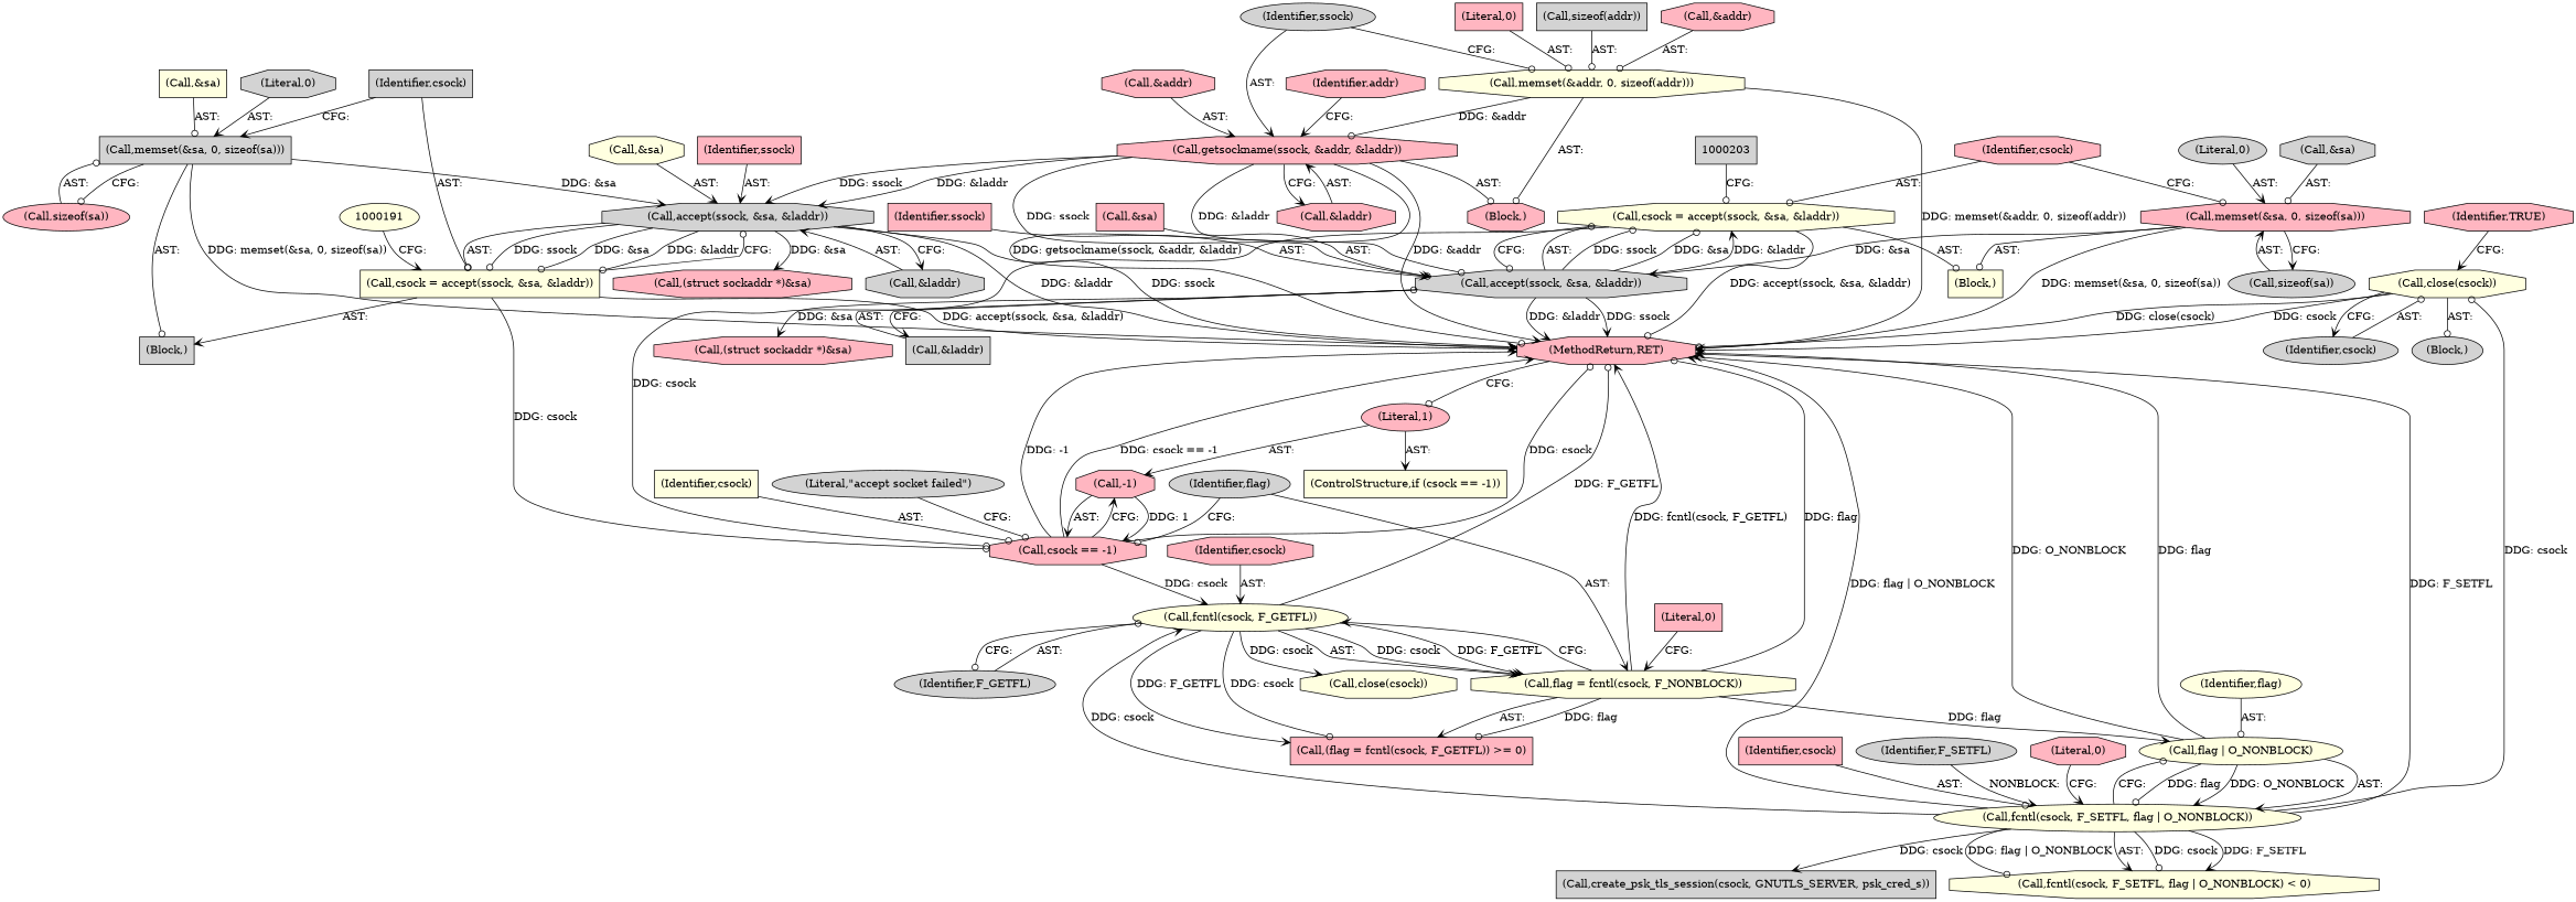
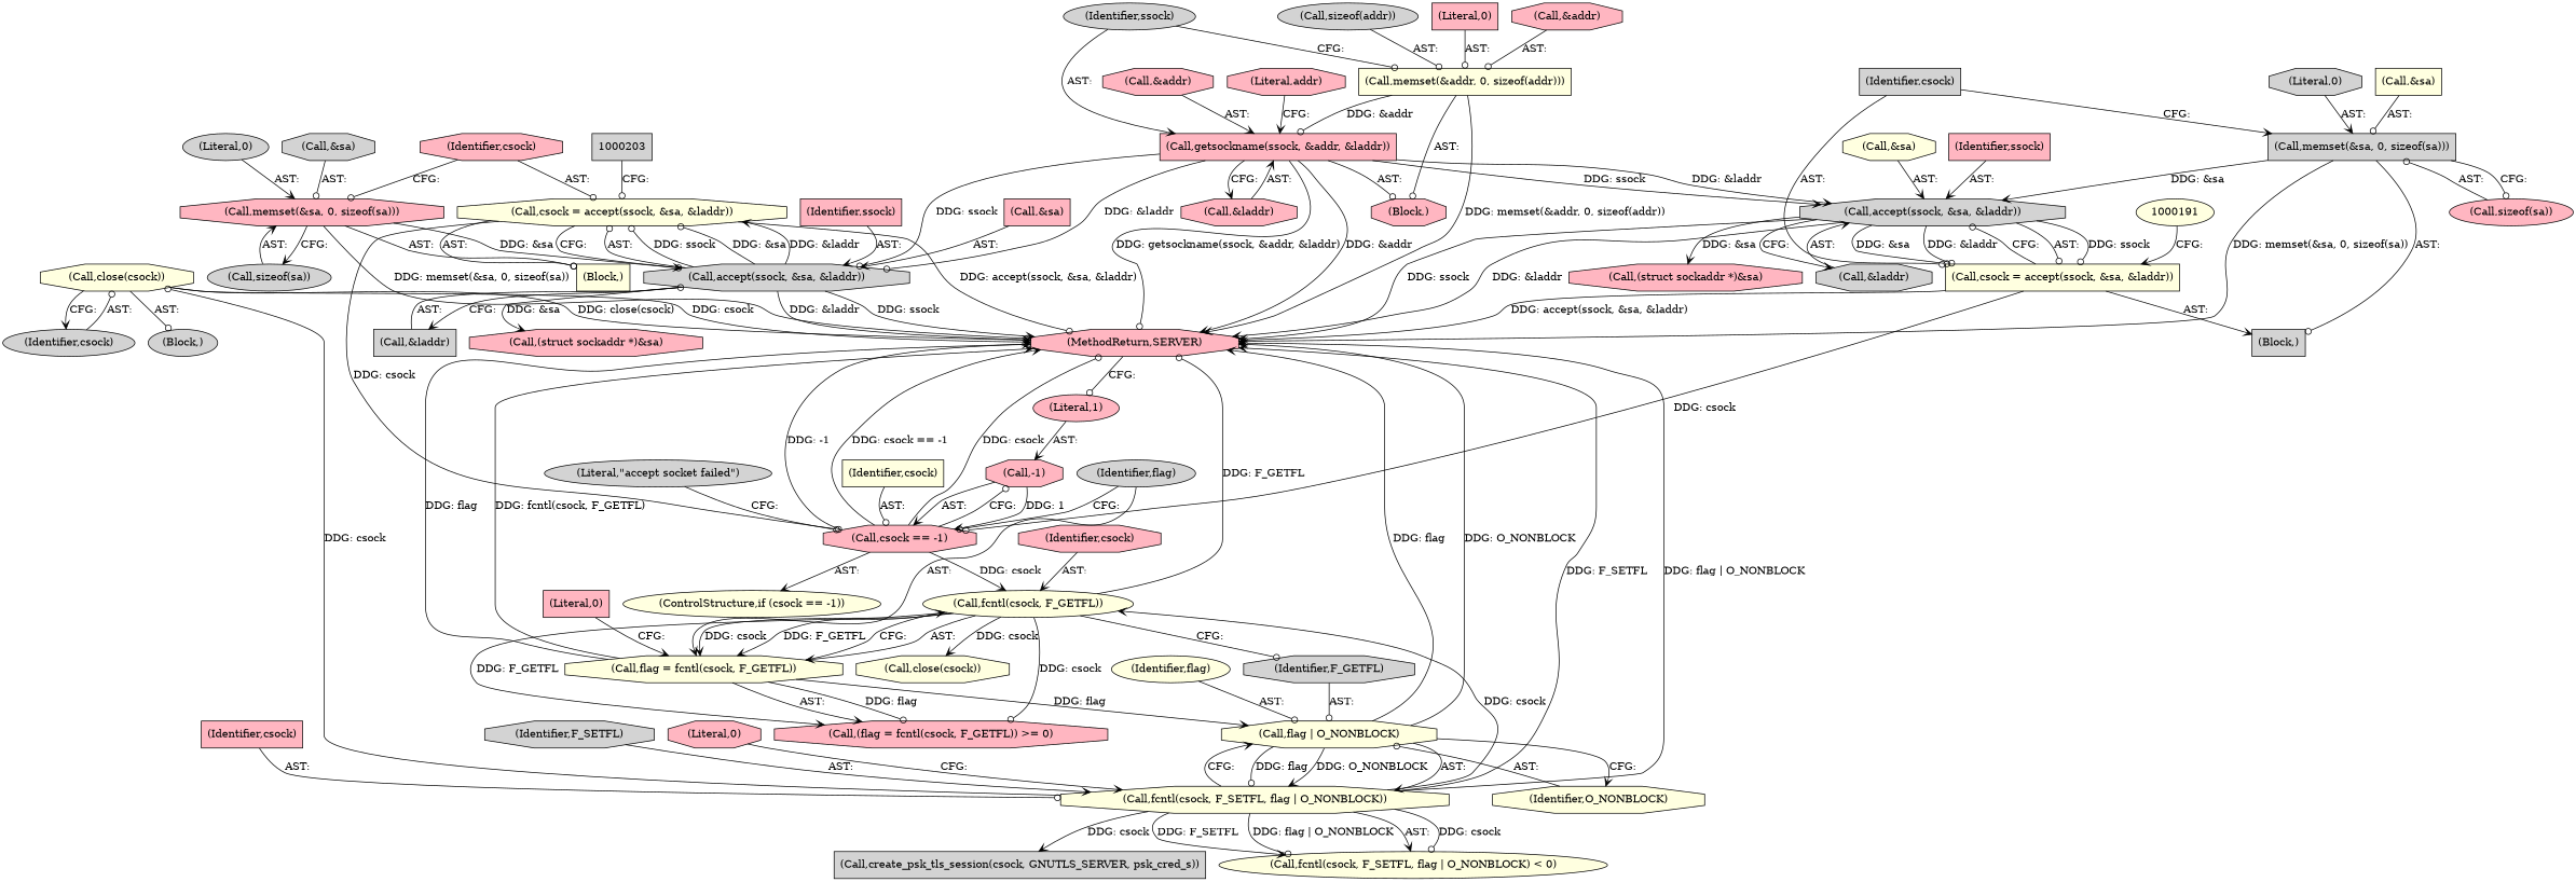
  digraph {
    node [fillcolor=lightpink shape=octagon style=filled]
    edge [arrowhead=vee]
    n1 [fillcolor=lightyellow label="(Call,close(csock))"]
    n2 [fillcolor=lightgrey label="(Identifier,csock)" shape=ellipse]
    n3 [fillcolor=lightgrey label="(Block,)" shape=ellipse]
-   n4 [label="(MethodReturn,RET)"]
+   n4 [label="(MethodReturn,SERVER)"]
    n5 [label="(Literal,1)" shape=ellipse]
-   n6 [fillcolor=lightyellow label="(Call,fcntl(csock, F_SETFL, flag | O_NONBLOCK))" shape=ellipse]
-   n7 [fillcolor=lightyellow label="(Call,flag | O_NONBLOCK)" shape=ellipse]
+   n6 [fillcolor=lightyellow label="(Call,fcntl(csock, F_SETFL, flag | O_NONBLOCK))"]
+   n7 [fillcolor=lightyellow label="(Call,flag | O_NONBLOCK)"]
    n8 [fillcolor=lightgrey label="(Call,create_psk_tls_session(csock, GNUTLS_SERVER, psk_cred_s))" shape=box]
-   n9 [fillcolor=lightyellow label="(Call,fcntl(csock, F_SETFL, flag | O_NONBLOCK) < 0)"]
+   n9 [fillcolor=lightyellow label="(Call,fcntl(csock, F_SETFL, flag | O_NONBLOCK) < 0)" shape=ellipse]
    n10 [fillcolor=lightyellow label="(Call,fcntl(csock, F_GETFL))" shape=ellipse]
-   n12 [fillcolor=lightyellow label="(Call,flag = fcntl(csock, F_NONBLOCK))"]
-   n13 [label="(Call,(flag = fcntl(csock, F_GETFL)) >= 0)" shape=box]
+   n11 [fillcolor=lightyellow label="(Identifier,O_NONBLOCK)"]
+   n12 [fillcolor=lightyellow label="(Call,flag = fcntl(csock, F_GETFL))"]
+   n13 [label="(Call,(flag = fcntl(csock, F_GETFL)) >= 0)"]
    n14 [fillcolor=lightyellow label="(Call,close(csock))"]
-   n15 [fillcolor=lightgrey label="(Identifier,F_GETFL)" shape=ellipse]
+   n15 [fillcolor=lightgrey label="(Identifier,F_GETFL)"]
    n16 [label="(Call,csock == -1)"]
    n17 [label="(Call,-1)"]
-   n18 [fillcolor=lightyellow label="(ControlStructure,if (csock == -1))" shape=box]
+   n18 [fillcolor=lightyellow label="(ControlStructure,if (csock == -1))" shape=ellipse]
    n19 [fillcolor=lightyellow label="(Call,csock = accept(ssock, &sa, &laddr))"]
    n20 [fillcolor=lightgrey label="(Call,accept(ssock, &sa, &laddr))"]
    n21 [fillcolor=lightyellow label="(Block,)" shape=box]
    n22 [label="(Call,(struct sockaddr *)&sa)"]
    n23 [fillcolor=lightgrey label="(Call,&laddr)" shape=box]
-   n24 [label="(Call,getsockname(ssock, &addr, &laddr))"]
+   n24 [label="(Call,getsockname(ssock, &addr, &laddr))" shape=box]
    n25 [fillcolor=lightgrey label="(Call,accept(ssock, &sa, &laddr))"]
    n26 [label="(Block,)"]
    n27 [label="(Call,&laddr)"]
    n28 [fillcolor=lightyellow label="(Call,csock = accept(ssock, &sa, &laddr))" shape=box]
    n29 [fillcolor=lightgrey label="(Call,&laddr)"]
    n30 [label="(Call,(struct sockaddr *)&sa)"]
-   n31 [fillcolor=lightyellow label="(Call,memset(&addr, 0, sizeof(addr)))"]
-   n32 [fillcolor=lightgrey label="(Call,sizeof(addr))" shape=box]
+   n31 [fillcolor=lightyellow label="(Call,memset(&addr, 0, sizeof(addr)))" shape=box]
+   n32 [fillcolor=lightgrey label="(Call,sizeof(addr))" shape=ellipse]
    n33 [label="(Call,memset(&sa, 0, sizeof(sa)))"]
    n34 [fillcolor=lightgrey label="(Call,sizeof(sa))" shape=ellipse]
    n35 [fillcolor=lightgrey label="(Block,)" shape=box]
    n36 [fillcolor=lightgrey label="(Call,memset(&sa, 0, sizeof(sa)))" shape=box]
    n37 [label="(Call,sizeof(sa))" shape=ellipse]
    n38 [label="(Identifier,csock)"]
    n39 [label="(Call,&addr)"]
-   n40 [label="(Identifier,addr)"]
+   n40 [label="(Literal,addr)"]
    n41 [fillcolor=lightyellow label="(Identifier,csock)" shape=box]
    n42 [label="(Identifier,csock)" shape=box]
    n43 [fillcolor=lightgrey label="(Identifier,ssock)" shape=ellipse]
    n44 [fillcolor=lightyellow label="(Call,&sa)" shape=box]
    n45 [label="(Identifier,csock)"]
    n46 [fillcolor=lightgrey label="(Identifier,flag)" shape=ellipse]
    n47 [fillcolor=lightgrey label="(Literal,0)" shape=ellipse]
    n48 [fillcolor=lightgrey label="(Identifier,csock)" shape=box]
    n49 [fillcolor=lightyellow label="(Call,&sa)"]
    n50 [fillcolor=lightgrey label="(Call,&sa)"]
    n51 [fillcolor=lightgrey label="(Literal,0)"]
    n52 [label="(Identifier,ssock)" shape=box]
-   n53 [fillcolor=lightgrey label="(Identifier,F_SETFL)" shape=ellipse]
+   n53 [fillcolor=lightgrey label="(Identifier,F_SETFL)"]
    n54 [fillcolor=lightgrey label="(Literal,\"accept socket failed\")" shape=ellipse]
    n55 [label="(Literal,0)" shape=box]
    n56 [label="(Literal,0)"]
    n57 [label="(Literal,0)" shape=box]
    n58 [label="(Identifier,ssock)" shape=box]
-   n59 [label="(Identifier,TRUE)"]
    n60 [fillcolor=lightyellow label="(Identifier,flag)" shape=ellipse]
    n61 [label="(Call,&sa)" shape=box]
    n62 [label="(Call,&addr)"]
    1000203 [fillcolor=lightgrey shape=box]
    n64 [fillcolor=lightyellow label=1000191 shape=ellipse]
    n1 -> n2 [label="CFG: "]
    n1 -> n3 [arrowhead=odot label="AST: "]
    n1 -> n4 [arrowhead=odot label="DDG: close(csock)"]
    n1 -> n4 [label="DDG: csock"]
    n2 -> n1 [arrowhead=odot label="AST: "]
    n4 -> n5 [arrowhead=odot label="CFG: "]
    n5 -> n17 [label="AST: "]
    n6 -> n1 [arrowhead=odot label="DDG: csock"]
    n6 -> n4 [label="DDG: flag | O_NONBLOCK"]
    n6 -> n4 [label="DDG: F_SETFL"]
-   n6 -> n7 [arrowhead=odot label="CFG: "]
+   n6 -> n7 [label="CFG: "]
    n6 -> n8 [label="DDG: csock"]
    n6 -> n9 [label="AST: "]
    n6 -> n9 [arrowhead=odot label="DDG: csock"]
    n6 -> n9 [label="DDG: F_SETFL"]
    n6 -> n9 [arrowhead=odot label="DDG: flag | O_NONBLOCK"]
    n6 -> n10 [label="DDG: csock"]
    n7 -> n4 [label="DDG: O_NONBLOCK"]
    n7 -> n4 [label="DDG: flag"]
    n7 -> n6 [label="AST: "]
    n7 -> n6 [arrowhead=odot label="DDG: flag"]
    n7 -> n6 [label="DDG: O_NONBLOCK"]
+   n7 -> n11 [label="CFG: "]
    n10 -> n4 [arrowhead=odot label="DDG: F_GETFL"]
    n10 -> n12 [label="AST: "]
    n10 -> n12 [label="DDG: csock"]
    n10 -> n12 [label="DDG: F_GETFL"]
    n10 -> n13 [arrowhead=odot label="DDG: csock"]
    n10 -> n13 [label="DDG: F_GETFL"]
    n10 -> n14 [label="DDG: csock"]
    n10 -> n15 [arrowhead=odot label="CFG: "]
+   n11 -> n7 [arrowhead=odot label="AST: "]
    n12 -> n4 [label="DDG: fcntl(csock, F_GETFL)"]
    n12 -> n4 [arrowhead=odot label="DDG: flag"]
    n12 -> n7 [label="DDG: flag"]
    n12 -> n10 [label="CFG: "]
    n12 -> n13 [label="AST: "]
    n12 -> n13 [arrowhead=odot label="DDG: flag"]
-   n15 -> n10 [arrowhead=odot label="AST: "]
+   n15 -> n7 [arrowhead=odot label="AST: "]
    n16 -> n4 [label="DDG: -1"]
    n16 -> n4 [label="DDG: csock == -1"]
    n16 -> n4 [arrowhead=odot label="DDG: csock"]
    n16 -> n10 [label="DDG: csock"]
-   n16 -> n17 [label="CFG: "]
-   n5 -> n18 [label="AST: "]
+   n16 -> n17 [arrowhead=odot label="CFG: "]
+   n16 -> n18 [label="AST: "]
    n17 -> n16 [label="AST: "]
    n17 -> n16 [label="DDG: 1"]
    n19 -> n4 [arrowhead=odot label="DDG: accept(ssock, &sa, &laddr)"]
    n19 -> n16 [arrowhead=odot label="DDG: csock"]
    n19 -> n20 [arrowhead=odot label="CFG: "]
    n19 -> n21 [arrowhead=odot label="AST: "]
    n20 -> n4 [label="DDG: &laddr"]
    n20 -> n4 [label="DDG: ssock"]
    n20 -> n19 [arrowhead=odot label="AST: "]
    n20 -> n19 [arrowhead=odot label="DDG: ssock"]
    n20 -> n19 [arrowhead=odot label="DDG: &sa"]
    n20 -> n19 [label="DDG: &laddr"]
    n20 -> n22 [label="DDG: &sa"]
    n20 -> n23 [label="CFG: "]
    n23 -> n20 [arrowhead=odot label="AST: "]
    n24 -> n4 [arrowhead=odot label="DDG: getsockname(ssock, &addr, &laddr)"]
    n24 -> n4 [label="DDG: &addr"]
    n24 -> n20 [arrowhead=odot label="DDG: ssock"]
    n24 -> n20 [arrowhead=odot label="DDG: &laddr"]
    n24 -> n25 [label="DDG: ssock"]
    n24 -> n25 [label="DDG: &laddr"]
    n24 -> n26 [arrowhead=odot label="AST: "]
    n24 -> n27 [label="CFG: "]
    n25 -> n4 [label="DDG: ssock"]
    n25 -> n4 [label="DDG: &laddr"]
    n25 -> n28 [arrowhead=odot label="AST: "]
    n25 -> n28 [arrowhead=odot label="DDG: ssock"]
    n25 -> n28 [arrowhead=odot label="DDG: &sa"]
    n25 -> n28 [arrowhead=odot label="DDG: &laddr"]
    n25 -> n29 [label="CFG: "]
    n25 -> n30 [label="DDG: &sa"]
    n27 -> n24 [label="AST: "]
    n28 -> n4 [arrowhead=odot label="DDG: accept(ssock, &sa, &laddr)"]
    n28 -> n16 [arrowhead=odot label="DDG: csock"]
    n28 -> n25 [arrowhead=odot label="CFG: "]
    n28 -> n35 [label="AST: "]
    n29 -> n25 [label="AST: "]
    n31 -> n4 [label="DDG: memset(&addr, 0, sizeof(addr))"]
    n31 -> n24 [arrowhead=odot label="DDG: &addr"]
    n31 -> n26 [arrowhead=odot label="AST: "]
    n32 -> n31 [arrowhead=odot label="AST: "]
    n33 -> n4 [arrowhead=odot label="DDG: memset(&sa, 0, sizeof(sa))"]
    n33 -> n20 [label="DDG: &sa"]
    n33 -> n21 [arrowhead=odot label="AST: "]
    n33 -> n34 [label="CFG: "]
    n34 -> n33 [label="AST: "]
    n36 -> n4 [label="DDG: memset(&sa, 0, sizeof(sa))"]
    n36 -> n25 [label="DDG: &sa"]
    n36 -> n35 [arrowhead=odot label="AST: "]
    n36 -> n37 [arrowhead=odot label="CFG: "]
    n37 -> n36 [arrowhead=odot label="AST: "]
    n38 -> n10 [label="AST: "]
    n39 -> n31 [arrowhead=odot label="AST: "]
    n40 -> n24 [label="CFG: "]
    n41 -> n16 [arrowhead=odot label="AST: "]
    n42 -> n6 [arrowhead=odot label="AST: "]
    n43 -> n24 [label="AST: "]
    n43 -> n31 [arrowhead=odot label="CFG: "]
    n44 -> n36 [arrowhead=odot label="AST: "]
    n45 -> n19 [arrowhead=odot label="AST: "]
    n45 -> n33 [arrowhead=odot label="CFG: "]
    n46 -> n12 [label="AST: "]
    n46 -> n16 [arrowhead=odot label="CFG: "]
    n47 -> n33 [label="AST: "]
    n48 -> n28 [arrowhead=odot label="AST: "]
    n48 -> n36 [label="CFG: "]
    n49 -> n25 [label="AST: "]
    n50 -> n33 [arrowhead=odot label="AST: "]
    n51 -> n36 [label="AST: "]
    n52 -> n20 [label="AST: "]
-   n53 -> n6 [label="NONBLOCK: "]
+   n53 -> n6 [label="AST: "]
    n54 -> n16 [arrowhead=odot label="CFG: "]
    n55 -> n31 [arrowhead=odot label="AST: "]
    n56 -> n6 [label="CFG: "]
    n57 -> n12 [label="CFG: "]
    n58 -> n25 [label="AST: "]
-   n59 -> n1 [label="CFG: "]
    n60 -> n7 [arrowhead=odot label="AST: "]
    n61 -> n20 [label="AST: "]
    n62 -> n24 [label="AST: "]
    1000203 -> n19 [arrowhead=odot label="CFG: "]
    n64 -> n28 [label="CFG: "]
  }
